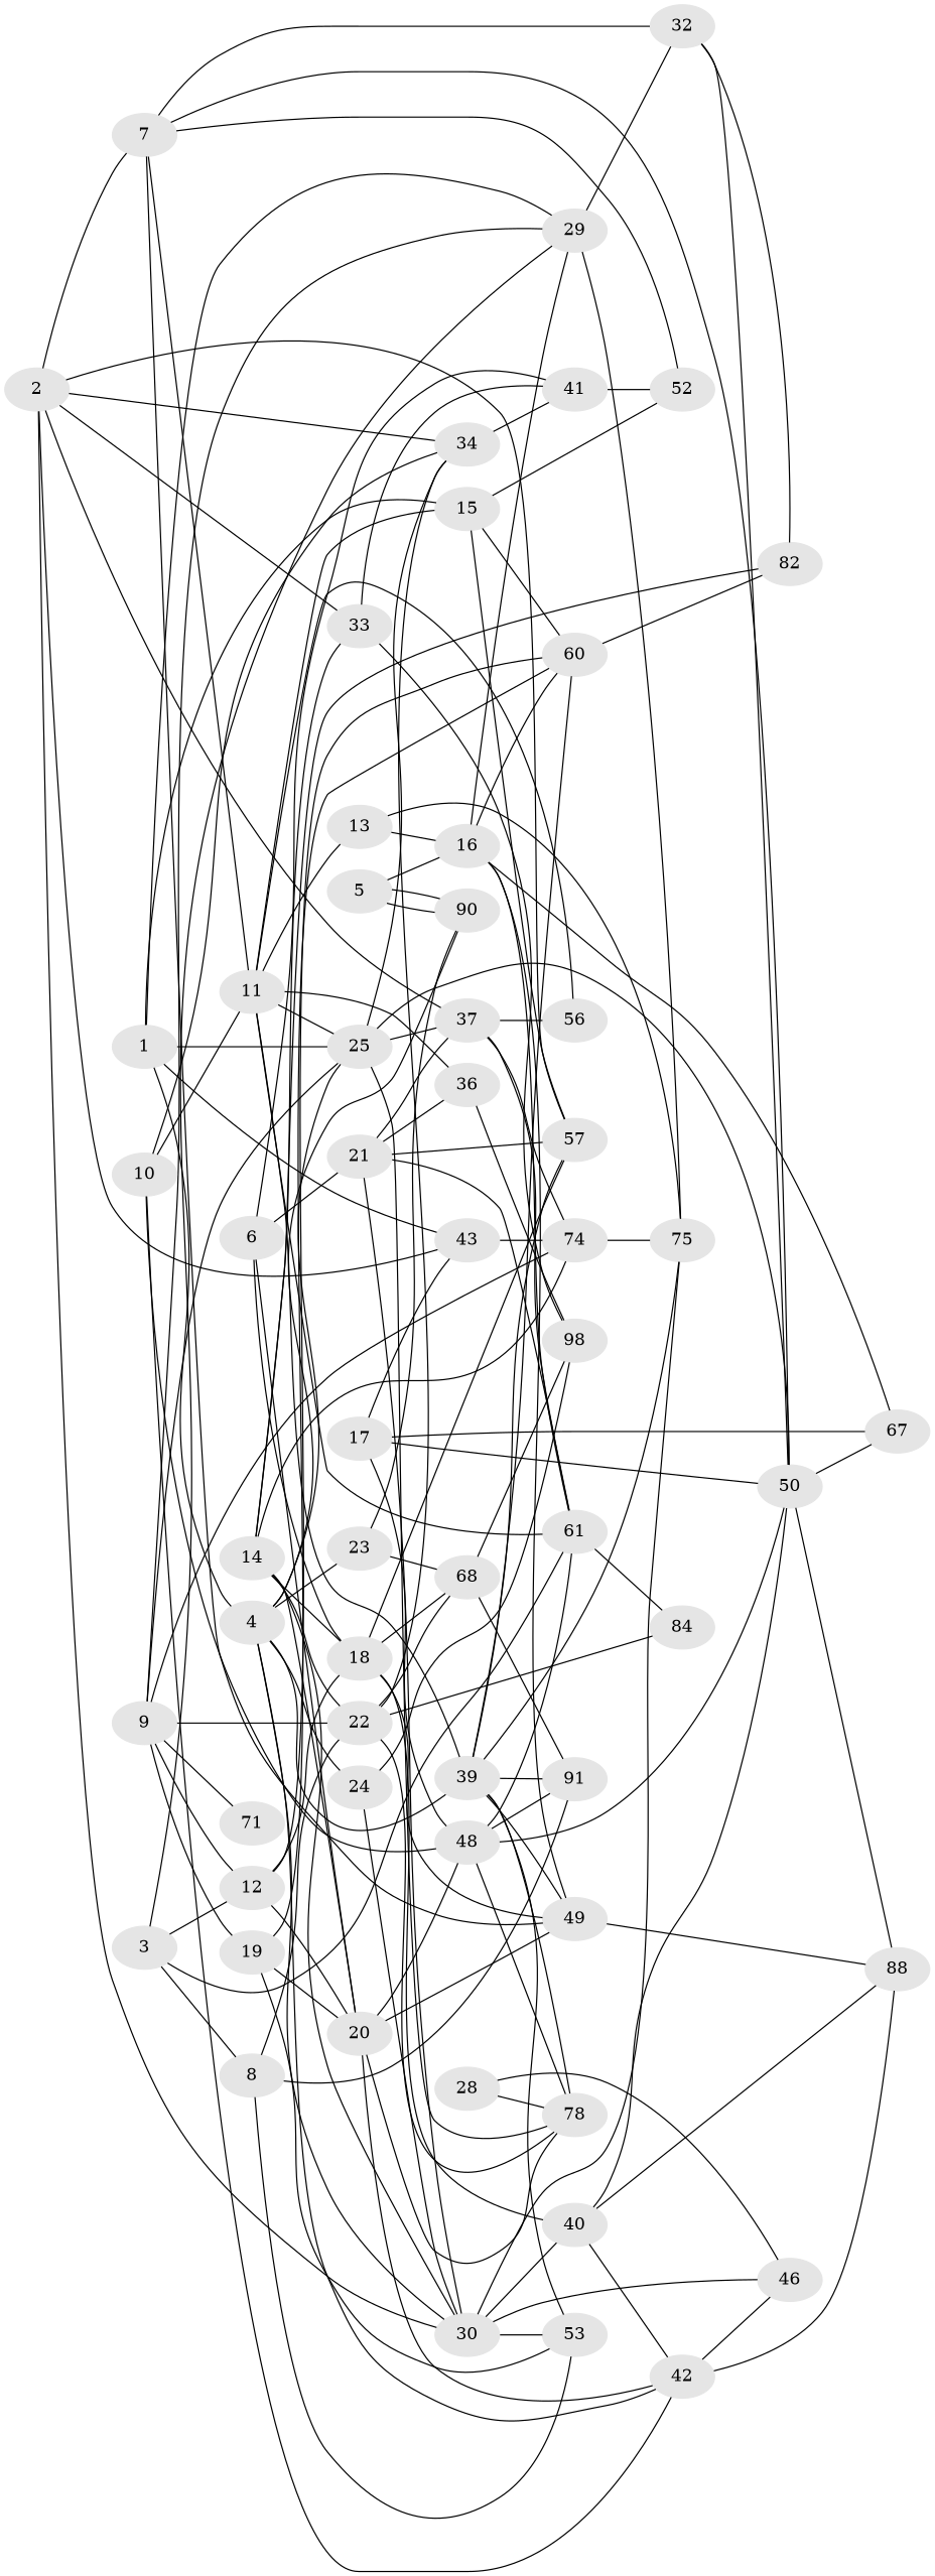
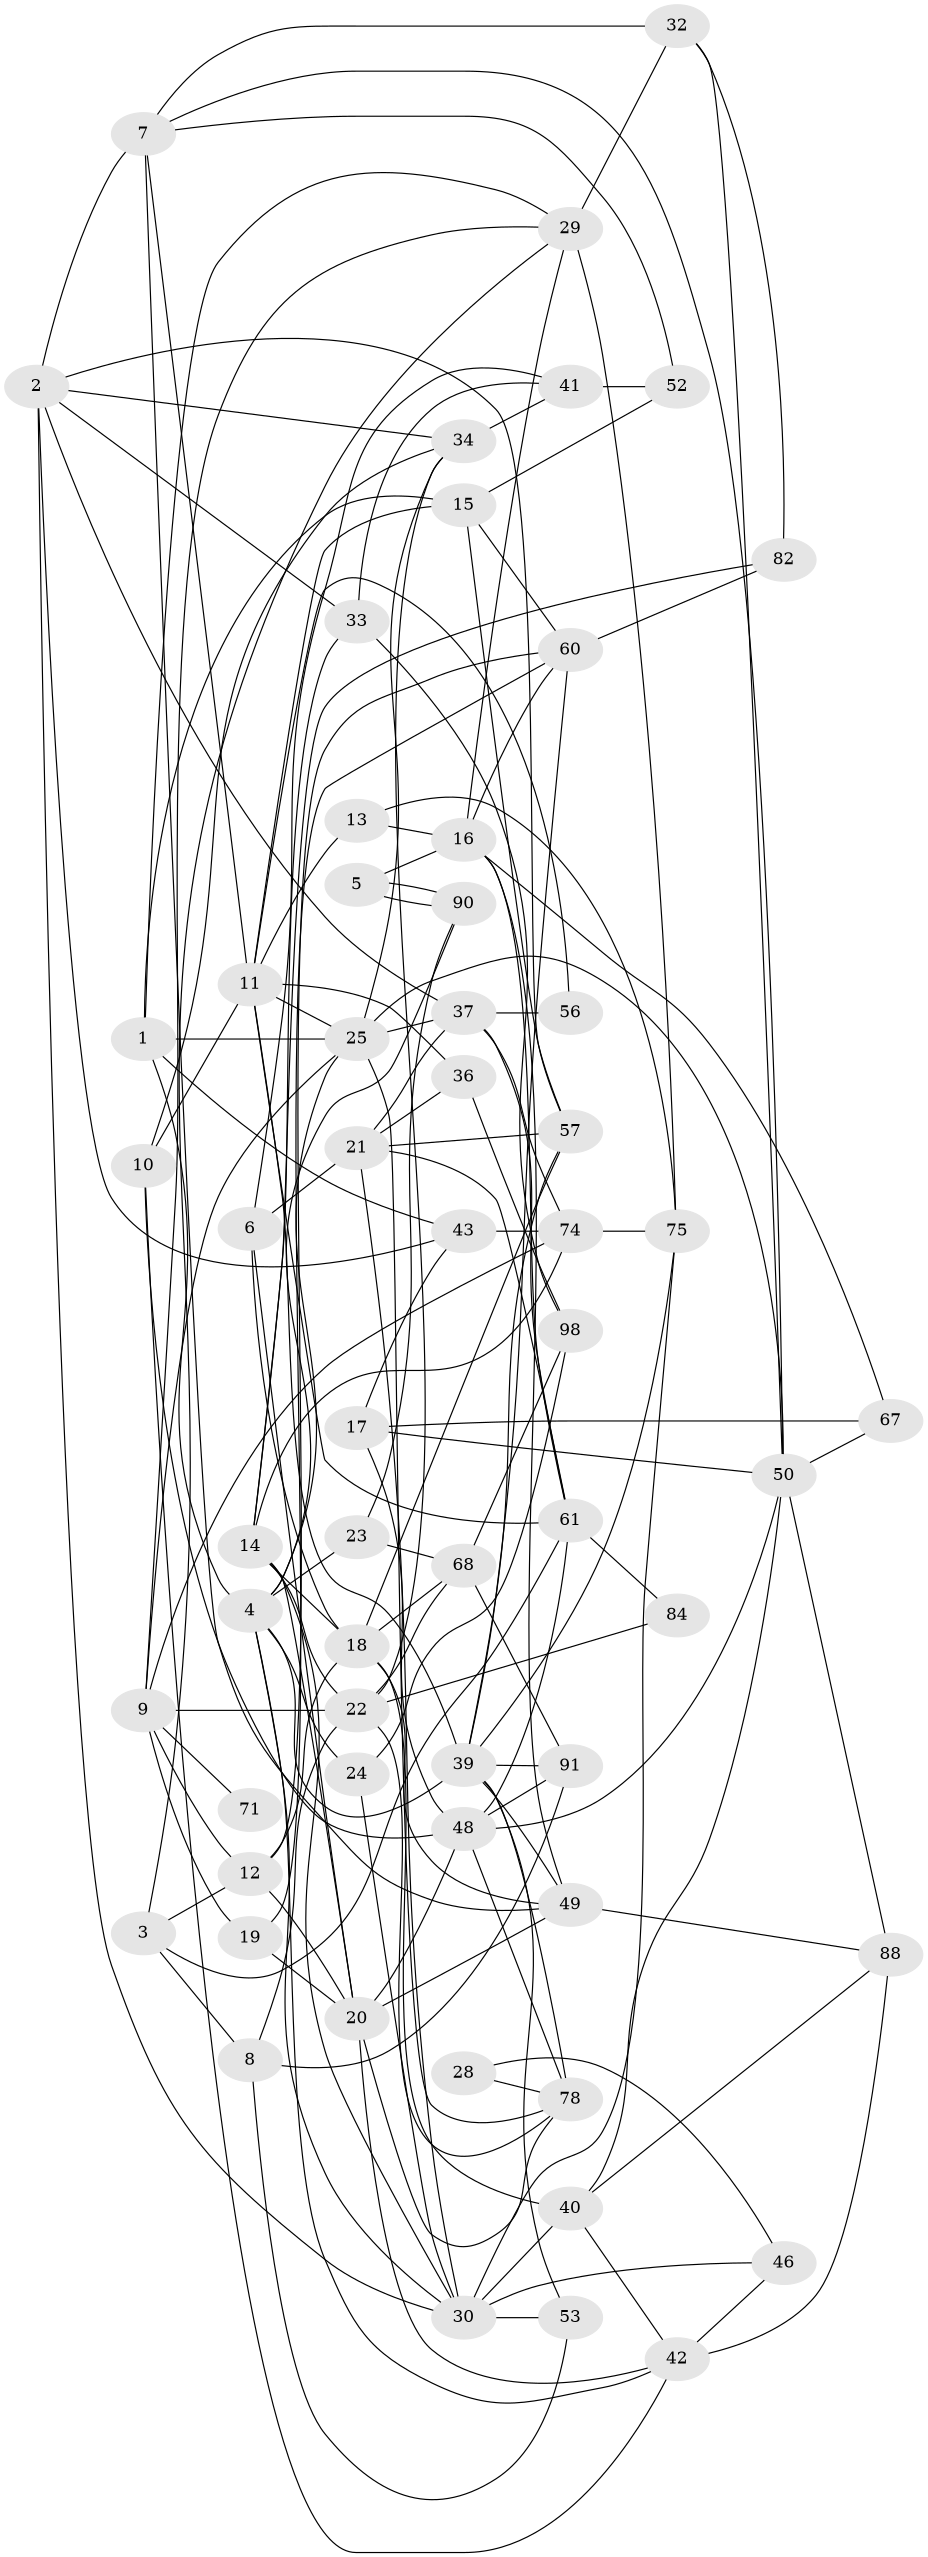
  graph {
    rankdir=LR
    node [color=gray90 style=filled]
    1 [super="+35"]
    4 [super="+92"]
    15 [super="+26"]
    25 [super="+51"]
    29 [super="+63"]
    43 [super="+94"]
    30 [super="+59"]
    23
    24
    39 [super="+70"]
    42
    90
    57 [super="+81"]
    52
    60 [super="+69"]
    34 [super="+77"]
    37 [super="+47"]
    50
    78 [super="+96"]
    32
    75 [super="+97"]
    74 [super="+82"]
    2 [super="+45"]
    7 [super="+85"]
    33
    11 [super="+80"]
    49 [super="+76"]
    53 [super="+99"]
    40 [super="+73"]
    46
    41 [super="+93"]
    98
    61 [super="+62"]
    56
    3 [super="+87"]
    8 [super="+79"]
    12 [super="+89"]
    22 [super="+44"]
    91
    18 [super="+27"]
    20 [super="+64"]
    84
    68 [super="+100"]
    88
    16 [super="+31"]
    67
    5
    6 [super="+58"]
    21 [super="+83"]
    48 [super="+65"]
    36 [super="+55"]
    13
    n53 [label=82]
    9 [super="+66"]
    19 [super="+95"]
    71
    10 [super="+38"]
    14 [super="+72"]
    17 [super="+54"]
    28
    1 -- 4
    1 -- 15
    1 -- 25
    1 -- 29
    1 -- 43
    4 -- 25
    4 -- 30
    4 -- 23
    4 -- 24
    4 -- 39
    4 -- 42
    4 -- 90
    15 -- 57
    15 -- 52
    15 -- 60
    25 -- 34
    25 -- 37 [weight=2]
    25 -- 50
    25 -- 78
    29 -- 32
    29 -- 75
    43 -- 74
    30 -- 75
    30 -- 53
    30 -- 40
    30 -- 46
    23 -- 90
    23 -- 68
    24 -- 30
    24 -- 98
    39 -- 57
    39 -- 60
    39 -- 78
    39 -- 75
    39 -- 49
    39 -- 53
    39 -- 91
    42 -- 46
    42 -- 88
    60 -- n53
    34 -- 41
    37 -- 74 [weight=2]
    37 -- 61
    37 -- 56
    50 -- 88
    50 -- 67
    32 -- 50
    32 -- n53
    74 -- 75
    2 -- 43
    2 -- 30 [weight=2]
    2 -- 57
    2 -- 34
    2 -- 37
    2 -- 7 [weight=2]
    2 -- 33
    7 -- 52
    7 -- 50
    7 -- 32
    7 -- 11
    7 -- 49
    33 -- 41
    33 -- 98
    11 -- 15
    11 -- 25
    11 -- 39
    11 -- 61 [weight=2]
    11 -- 56
    11 -- 36
    11 -- 13
    49 -- 88
    40 -- 42
    40 -- 50
    40 -- 88
    41 -- 52
    61 -- 84
    3 -- 29
    3 -- 61
    3 -- 8
    3 -- 12
    8 -- 53
    8 -- 22
    8 -- 91
    12 -- 60
    12 -- 18
    12 -- 20
    22 -- 34
    22 -- 78
    22 -- 84
    22 -- 68
    18 -- 57
    18 -- 49
    18 -- 40
    18 -- 68
    20 -- 42
    20 -- 78
    20 -- 49
    20 -- 48
    68 -- 98
    68 -- 91
    16 -- 29
    16 -- 60
    16 -- 49
    16 -- 61
    16 -- 67
    5 -- 90
    5 -- 90
    5 -- 16
    6 -- 41
    6 -- 18
    6 -- 20
    6 -- 21
    21 -- 30
    21 -- 57
    21 -- 37
    21 -- 61
    21 -- 36
    48 -- 50
    48 -- 78
    48 -- 61
    48 -- 91
    36 -- 98
    13 -- 75
    13 -- 16
    9 -- 25
    9 -- 29
    9 -- 74
    9 -- 12
    9 -- 22 [weight=2]
    9 -- 19
    9 -- 71 [weight=2]
    19 -- 60
-   19 -- 53
    19 -- 20
    10 -- 42
    10 -- 34
    10 -- 11
    10 -- 48
    14 -- 30
    14 -- 74
    14 -- 33
    14 -- 22
    14 -- 18 [weight=2]
    14 -- 20
    14 -- n53
    17 -- 43
    17 -- 50
    17 -- 67
    17 -- 48
    28 -- 78
    28 -- 46
  }
